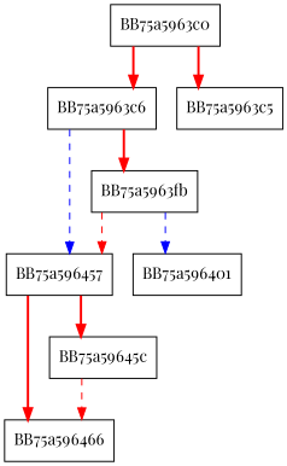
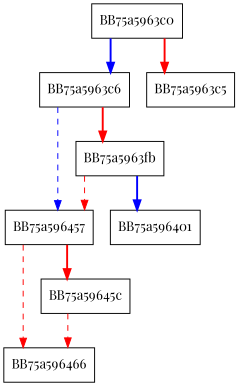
  digraph {
    fontname="Playfair Display"
    splines=ortho
    node [fontname="Playfair Display" shape=box]
    edge [color=red fontname="Playfair Display" style=bold]
    BB75a5963c0
    BB75a5963c6
    BB75a5963c5
    BB75a596457
    BB75a5963fb
    BB75a596466
    BB75a59645c
    BB75a596401
-   BB75a5963c0 -> BB75a5963c6
+   BB75a5963c0 -> BB75a5963c6 [color=blue]
    BB75a5963c0 -> BB75a5963c5
    BB75a5963c6 -> BB75a596457 [color=blue style=dashed]
    BB75a5963c6 -> BB75a5963fb
-   BB75a596457 -> BB75a596466
+   BB75a596457 -> BB75a596466 [style=dashed]
    BB75a596457 -> BB75a59645c
    BB75a5963fb -> BB75a596457 [style=dashed]
-   BB75a5963fb -> BB75a596401 [color=blue style=dashed]
+   BB75a5963fb -> BB75a596401 [color=blue]
    BB75a59645c -> BB75a596466 [style=dashed]
  }
